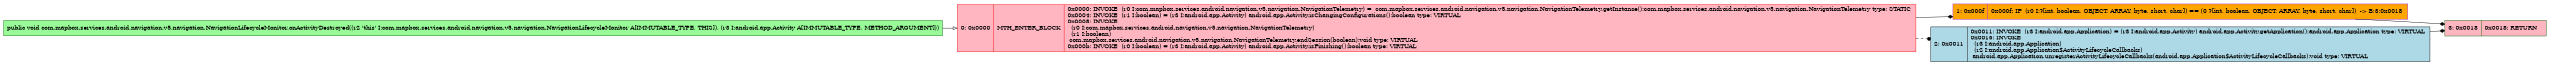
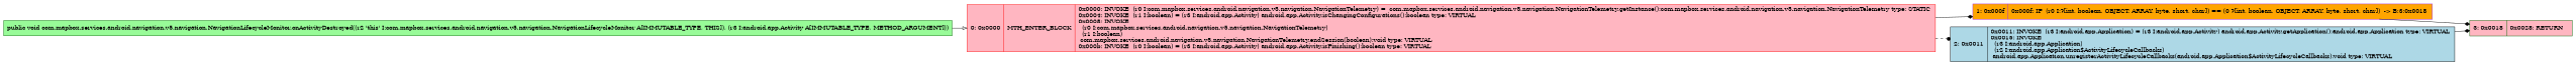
  digraph {
    rankdir=LR
    node [color=darkgreen fillcolor=lightpink shape=record style=filled]
    edge [arrowhead=diamond]
    n1 [color=red label="{0\:\ 0x0000|MTH_ENTER_BLOCK\l|0x0000: INVOKE  (r0 I:com.mapbox.services.android.navigation.v5.navigation.NavigationTelemetry) =  com.mapbox.services.android.navigation.v5.navigation.NavigationTelemetry.getInstance():com.mapbox.services.android.navigation.v5.navigation.NavigationTelemetry type: STATIC \l0x0004: INVOKE  (r1 I:boolean) = (r3 I:android.app.Activity) android.app.Activity.isChangingConfigurations():boolean type: VIRTUAL \l0x0008: INVOKE  \l  (r0 I:com.mapbox.services.android.navigation.v5.navigation.NavigationTelemetry)\l  (r1 I:boolean)\l com.mapbox.services.android.navigation.v5.navigation.NavigationTelemetry.endSession(boolean):void type: VIRTUAL \l0x000b: INVOKE  (r0 I:boolean) = (r3 I:android.app.Activity) android.app.Activity.isFinishing():boolean type: VIRTUAL \l}"]
    n2 [color=purple fillcolor=orange label="{1\:\ 0x000f|0x000f: IF  (r0 I:?[int, boolean, OBJECT, ARRAY, byte, short, char]) == (0 ?[int, boolean, OBJECT, ARRAY, byte, short, char])  \-\> B:3:0x0018 \l}"]
    n3 [color=black fillcolor=lightblue label="{2\:\ 0x0011|0x0011: INVOKE  (r3 I:android.app.Application) = (r3 I:android.app.Activity) android.app.Activity.getApplication():android.app.Application type: VIRTUAL \l0x0015: INVOKE  \l  (r3 I:android.app.Application)\l  (r2 I:android.app.Application$ActivityLifecycleCallbacks)\l android.app.Application.unregisterActivityLifecycleCallbacks(android.app.Application$ActivityLifecycleCallbacks):void type: VIRTUAL \l}"]
-   n4 [label="{3\:\ 0x0018|0x0018: RETURN   \l}"]
+   n4 [label="{3\:\ 0x0018|0x0028: RETURN   \l}"]
    n5 [fillcolor=palegreen label="{public void com.mapbox.services.android.navigation.v5.navigation.NavigationLifecycleMonitor.onActivityDestroyed((r2 'this' I:com.mapbox.services.android.navigation.v5.navigation.NavigationLifecycleMonitor A[IMMUTABLE_TYPE, THIS]), (r3 I:android.app.Activity A[IMMUTABLE_TYPE, METHOD_ARGUMENT])) }"]
    n1 -> n2
    n1 -> n3 [arrowhead=dot style=dashed]
    n2 -> n4
    n3 -> n4
    n5 -> n1 [arrowhead=onormal]
  }
